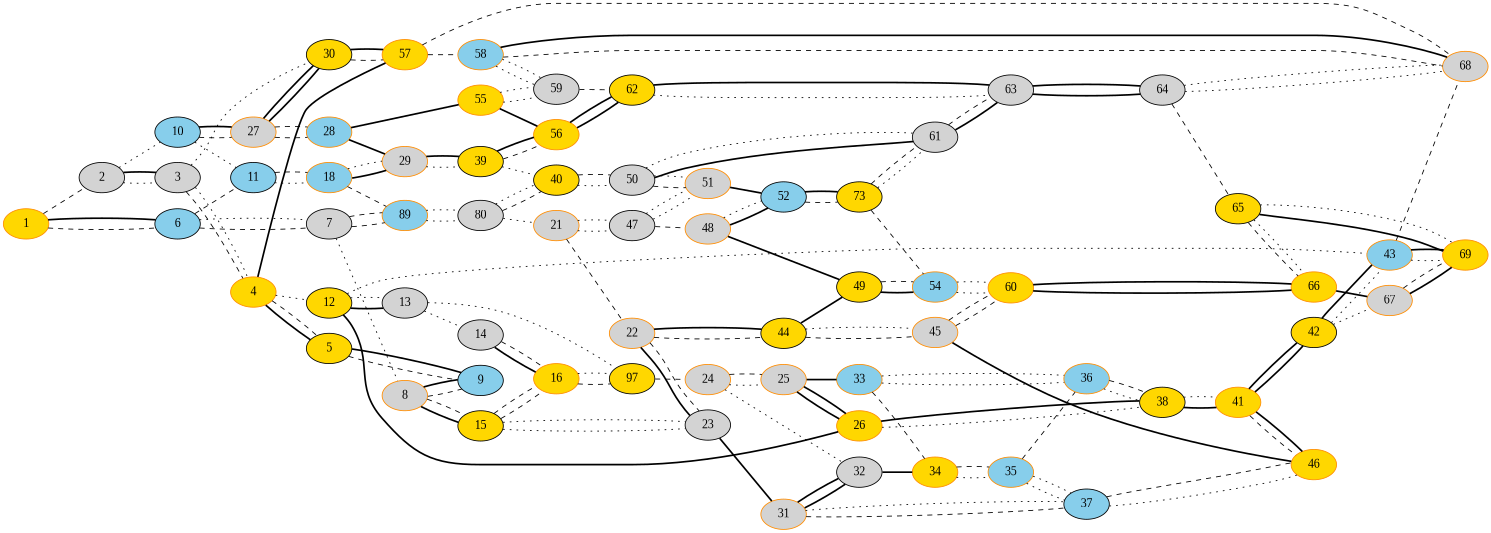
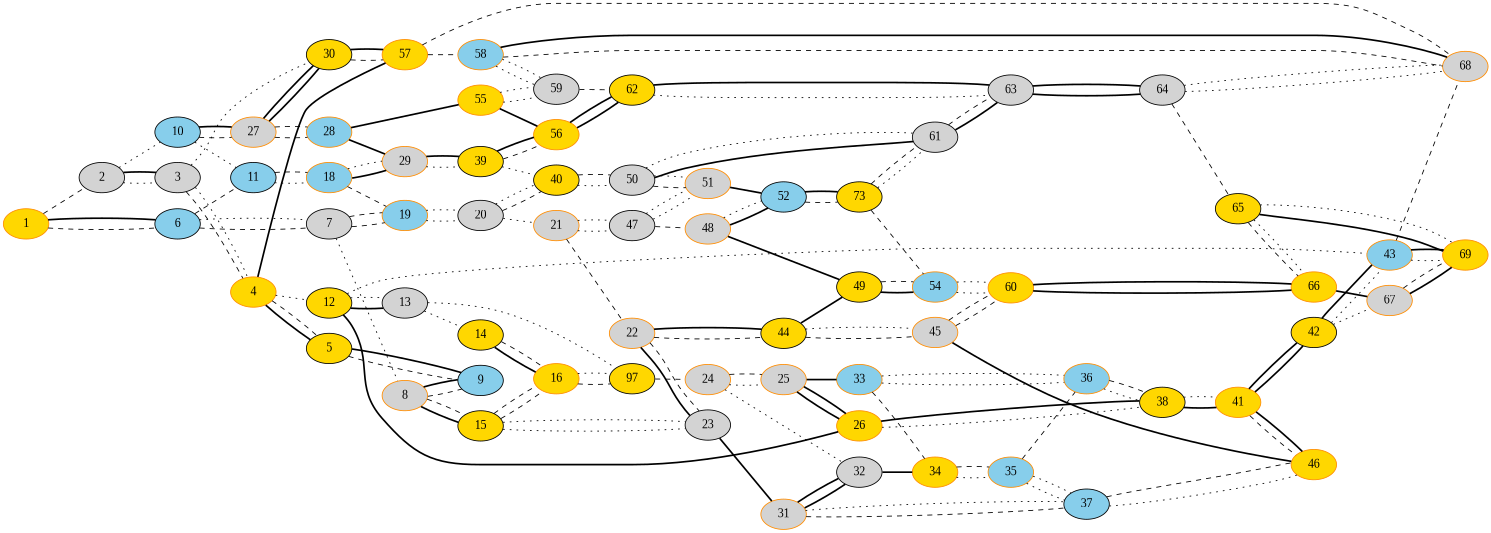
  graph {
    fontname="Liberation Serif"
    rankdir=LR
    node [color=darkorange fillcolor=gold fontname="Liberation Serif" style=filled]
    edge [fontname="Liberation Serif" style=dotted]
    2 [color=black fillcolor=lightgrey]
    1
    6 [color=black fillcolor=skyblue]
    3 [color=black fillcolor=lightgrey]
    10 [color=black fillcolor=skyblue]
    7 [color=black fillcolor=lightgrey]
    11 [color=black fillcolor=skyblue]
    4
    30 [color=black]
    27 [fillcolor=lightgrey]
    5 [color=black]
    12 [color=black]
    57
    9 [color=black fillcolor=skyblue]
    13 [color=black fillcolor=lightgrey]
    26
    43 [fillcolor=skyblue]
    68 [fillcolor=lightgrey]
    58 [fillcolor=skyblue]
    8 [fillcolor=lightgrey]
-   19 [fillcolor=skyblue label=89]
+   19 [fillcolor=skyblue]
    18 [fillcolor=skyblue]
    15 [color=black]
-   20 [color=black fillcolor=lightgrey label=80]
+   20 [color=black fillcolor=lightgrey]
    16
    23 [color=black fillcolor=lightgrey]
    28 [fillcolor=skyblue]
    29 [fillcolor=lightgrey]
-   14 [color=black fillcolor=lightgrey]
+   14 [color=black]
    n30 [color=black label=97]
    38 [color=black]
    69
    24 [fillcolor=lightgrey]
    31 [fillcolor=lightgrey]
    25 [fillcolor=lightgrey]
    32 [color=black fillcolor=lightgrey]
    39 [color=black]
    21 [fillcolor=lightgrey]
    40 [color=black]
    22 [fillcolor=lightgrey]
    47 [color=black fillcolor=lightgrey]
    50 [color=black fillcolor=lightgrey]
    44 [color=black]
    48 [fillcolor=lightgrey]
    51 [fillcolor=lightgrey]
    45 [fillcolor=lightgrey]
    49 [color=black]
    37 [color=black fillcolor=skyblue]
    33 [fillcolor=skyblue]
    34
    36 [fillcolor=skyblue]
    41
    55
    56
    59 [color=black fillcolor=lightgrey]
    46
    35 [fillcolor=skyblue]
    42 [color=black]
    62 [color=black]
    61 [color=black fillcolor=lightgrey]
    67 [fillcolor=lightgrey]
    60
    54 [fillcolor=skyblue]
    66
    52 [color=black fillcolor=skyblue]
    n66 [color=black label=73]
    63 [color=black fillcolor=lightgrey]
    64 [color=black fillcolor=lightgrey]
    65 [color=black]
    2 -- 3
    2 -- 3 [style=bold]
    2 -- 10
    1 -- 2 [style=dashed]
    1 -- 6 [style=dashed]
    1 -- 6 [style=bold]
    6 -- 7 [style=dashed]
    6 -- 7
    6 -- 11 [style=dashed]
    3 -- 4 [style=dashed]
    3 -- 4
    3 -- 30
    10 -- 11
    10 -- 27 [style=dashed]
    10 -- 27 [style=bold]
    7 -- 8
    7 -- 19 [style=dashed]
    7 -- 19 [style=dashed]
    11 -- 18
    11 -- 18 [style=dashed]
    4 -- 5 [style=bold]
    4 -- 5 [style=dashed]
    4 -- 12
    4 -- 57 [style=bold]
    30 -- 57 [style=dashed]
    30 -- 57 [style=bold]
    27 -- 30 [style=bold]
    27 -- 30 [style=bold]
    27 -- 28 [style=dashed]
    27 -- 28 [style=dashed]
    5 -- 9 [style=dashed]
    5 -- 9 [style=bold]
    12 -- 13 [style=bold]
    12 -- 13
    12 -- 26 [style=bold]
    12 -- 43
    57 -- 68 [style=dashed]
    57 -- 58 [style=dashed]
    13 -- 14
    13 -- n30
    26 -- 38
    26 -- 38 [style=bold]
    43 -- 68 [style=dashed]
    43 -- 69
    43 -- 69 [style=bold]
    58 -- 68 [style=dashed]
    58 -- 68 [style=bold]
    58 -- 59
    58 -- 59
    8 -- 9 [style=dashed]
    8 -- 9 [style=bold]
    8 -- 15 [style=bold]
    8 -- 15 [style=dashed]
    19 -- 20
    19 -- 20
    18 -- 19 [style=dashed]
    18 -- 29 [style=bold]
    18 -- 29
    15 -- 16 [style=dashed]
    15 -- 16 [style=dashed]
    15 -- 23
    15 -- 23
    20 -- 21
    20 -- 40 [style=dashed]
    20 -- 40
    16 -- n30 [style=dashed]
    16 -- n30
    23 -- 31 [style=bold]
    28 -- 29 [style=bold]
    28 -- 55 [style=bold]
    29 -- 39
    29 -- 39 [style=bold]
    14 -- 16 [style=bold]
    14 -- 16 [style=dashed]
    n30 -- 24 [style=dashed]
    38 -- 41 [style=bold]
    38 -- 41
    24 -- 25
    24 -- 25 [style=dashed]
    24 -- 32
    31 -- 32 [style=bold]
    31 -- 32 [style=bold]
    31 -- 37 [style=dashed]
    31 -- 37
    25 -- 26 [style=bold]
    25 -- 26 [style=bold]
    25 -- 33 [style=bold]
    32 -- 34 [style=bold]
    39 -- 40
    39 -- 56 [style=dashed]
    39 -- 56 [style=bold]
    21 -- 22 [style=dashed]
    21 -- 47
    21 -- 47
    40 -- 50
    40 -- 50 [style=dashed]
    22 -- 23 [style=bold]
    22 -- 23 [style=dashed]
    22 -- 44 [style=dashed]
    22 -- 44 [style=bold]
    47 -- 48 [style=dashed]
    47 -- 51
    47 -- 51
    50 -- 51 [style=dashed]
    50 -- 51
    50 -- 61 [style=bold]
    50 -- 61
    44 -- 45 [style=dashed]
    44 -- 45
    44 -- 49 [style=bold]
    48 -- 49 [style=bold]
    48 -- 52 [style=bold]
    48 -- 52
    51 -- 52 [style=bold]
    45 -- 46 [style=bold]
    45 -- 60 [style=dashed]
    45 -- 60 [style=dashed]
    49 -- 54 [style=bold]
    49 -- 54 [style=dashed]
    37 -- 46
    37 -- 46 [style=dashed]
    33 -- 34 [style=dashed]
    33 -- 36
    33 -- 36
    34 -- 35
    34 -- 35 [style=dashed]
    36 -- 38
    36 -- 38 [style=dashed]
    41 -- 46 [style=dashed]
    41 -- 46 [style=bold]
    41 -- 42 [style=bold]
    41 -- 42 [style=bold]
    55 -- 56 [style=bold]
    55 -- 59
    55 -- 59
    56 -- 62 [style=bold]
    56 -- 62 [style=bold]
    59 -- 62 [style=dashed]
    35 -- 37
    35 -- 37
    35 -- 36 [style=dashed]
    42 -- 43
    42 -- 43 [style=bold]
    42 -- 67
    62 -- 63
    62 -- 63 [style=bold]
    61 -- 63 [style=bold]
    61 -- 63 [style=dashed]
    67 -- 69 [style=bold]
    67 -- 69 [style=dashed]
    60 -- 66 [style=bold]
    60 -- 66 [style=bold]
    54 -- 60
    54 -- 60
    66 -- 67 [style=bold]
    52 -- n66 [style=dashed]
    52 -- n66 [style=bold]
    n66 -- 61
    n66 -- 61 [style=dashed]
    n66 -- 54 [style=dashed]
    63 -- 64 [style=bold]
    63 -- 64 [style=bold]
    64 -- 68
    64 -- 68
    64 -- 65 [style=dashed]
    65 -- 69 [style=bold]
    65 -- 69
    65 -- 66 [style=dashed]
    65 -- 66
  }
